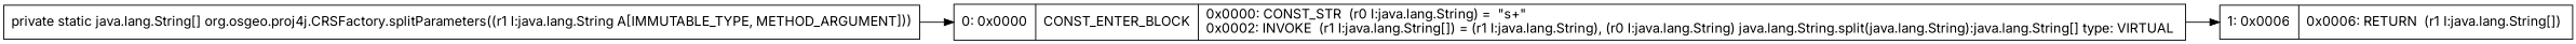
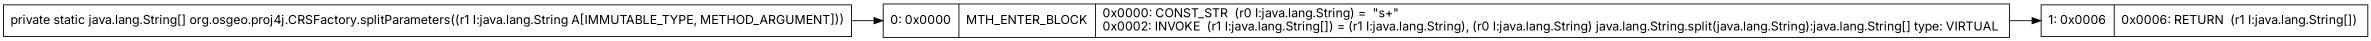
  digraph {
    rankdir=LR
    fontname=Inter
    node [shape=record fontname=Inter]
    edge [fontname=Inter]
-   n1 [label="{0\:\ 0x0000|CONST_ENTER_BLOCK\l|0x0000: CONST_STR  (r0 I:java.lang.String) =  \"s+\" \l0x0002: INVOKE  (r1 I:java.lang.String[]) = (r1 I:java.lang.String), (r0 I:java.lang.String) java.lang.String.split(java.lang.String):java.lang.String[] type: VIRTUAL \l}"]
+   n1 [label="{0\:\ 0x0000|MTH_ENTER_BLOCK\l|0x0000: CONST_STR  (r0 I:java.lang.String) =  \"s+\" \l0x0002: INVOKE  (r1 I:java.lang.String[]) = (r1 I:java.lang.String), (r0 I:java.lang.String) java.lang.String.split(java.lang.String):java.lang.String[] type: VIRTUAL \l}"]
    n2 [label="{1\:\ 0x0006|0x0006: RETURN  (r1 I:java.lang.String[]) \l}"]
    n3 [label="{private static java.lang.String[] org.osgeo.proj4j.CRSFactory.splitParameters((r1 I:java.lang.String A[IMMUTABLE_TYPE, METHOD_ARGUMENT])) }"]
    n1 -> n2
    n3 -> n1
  }
